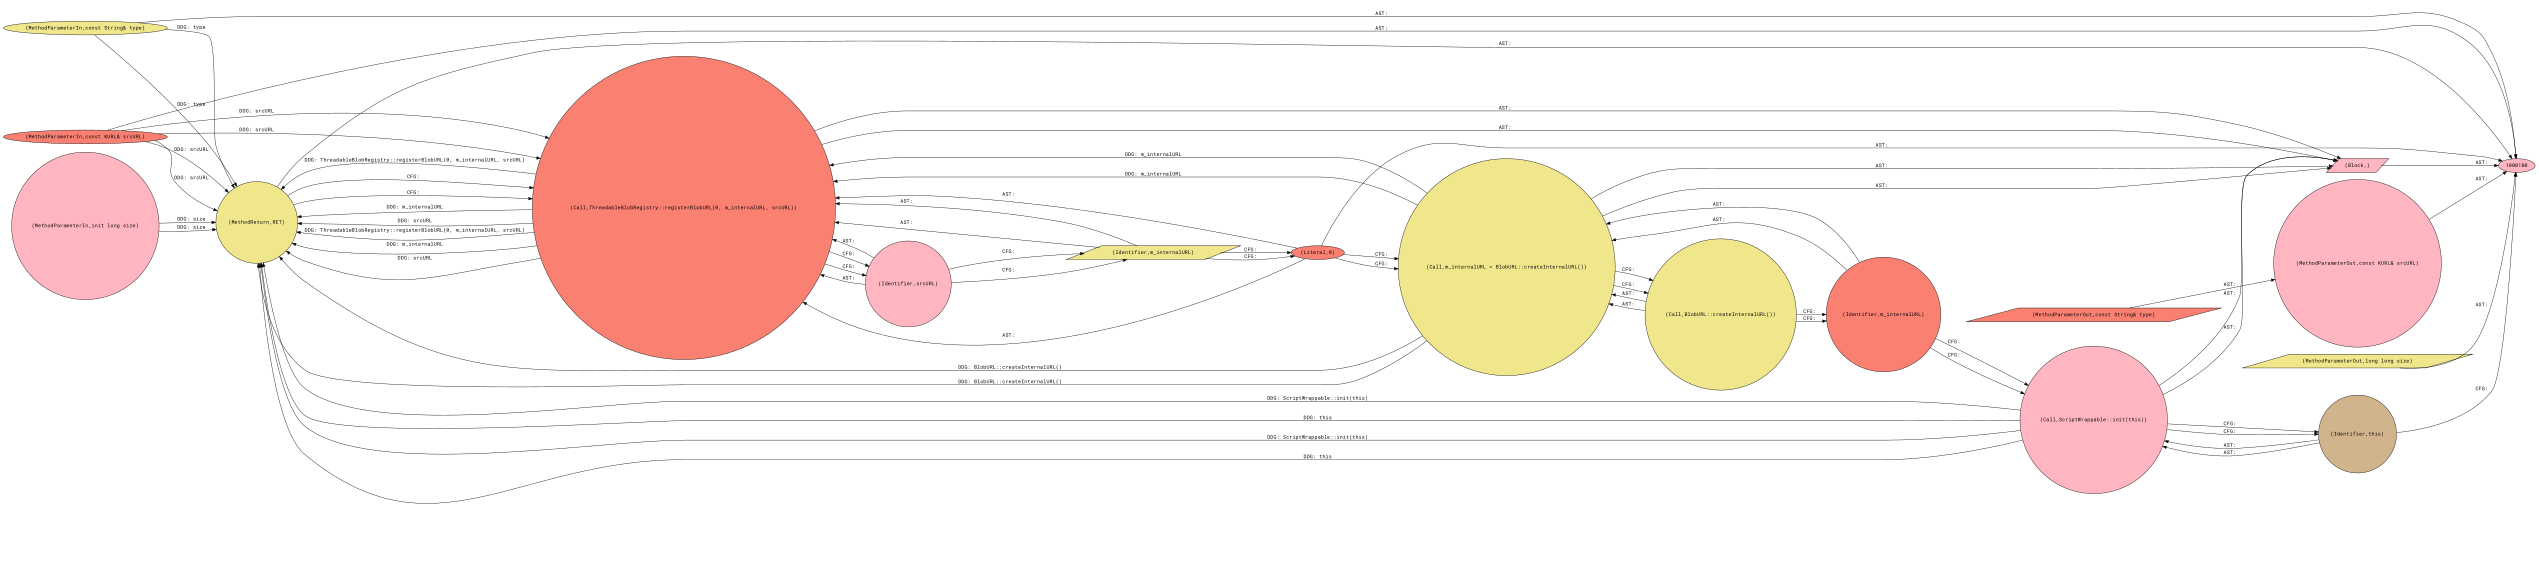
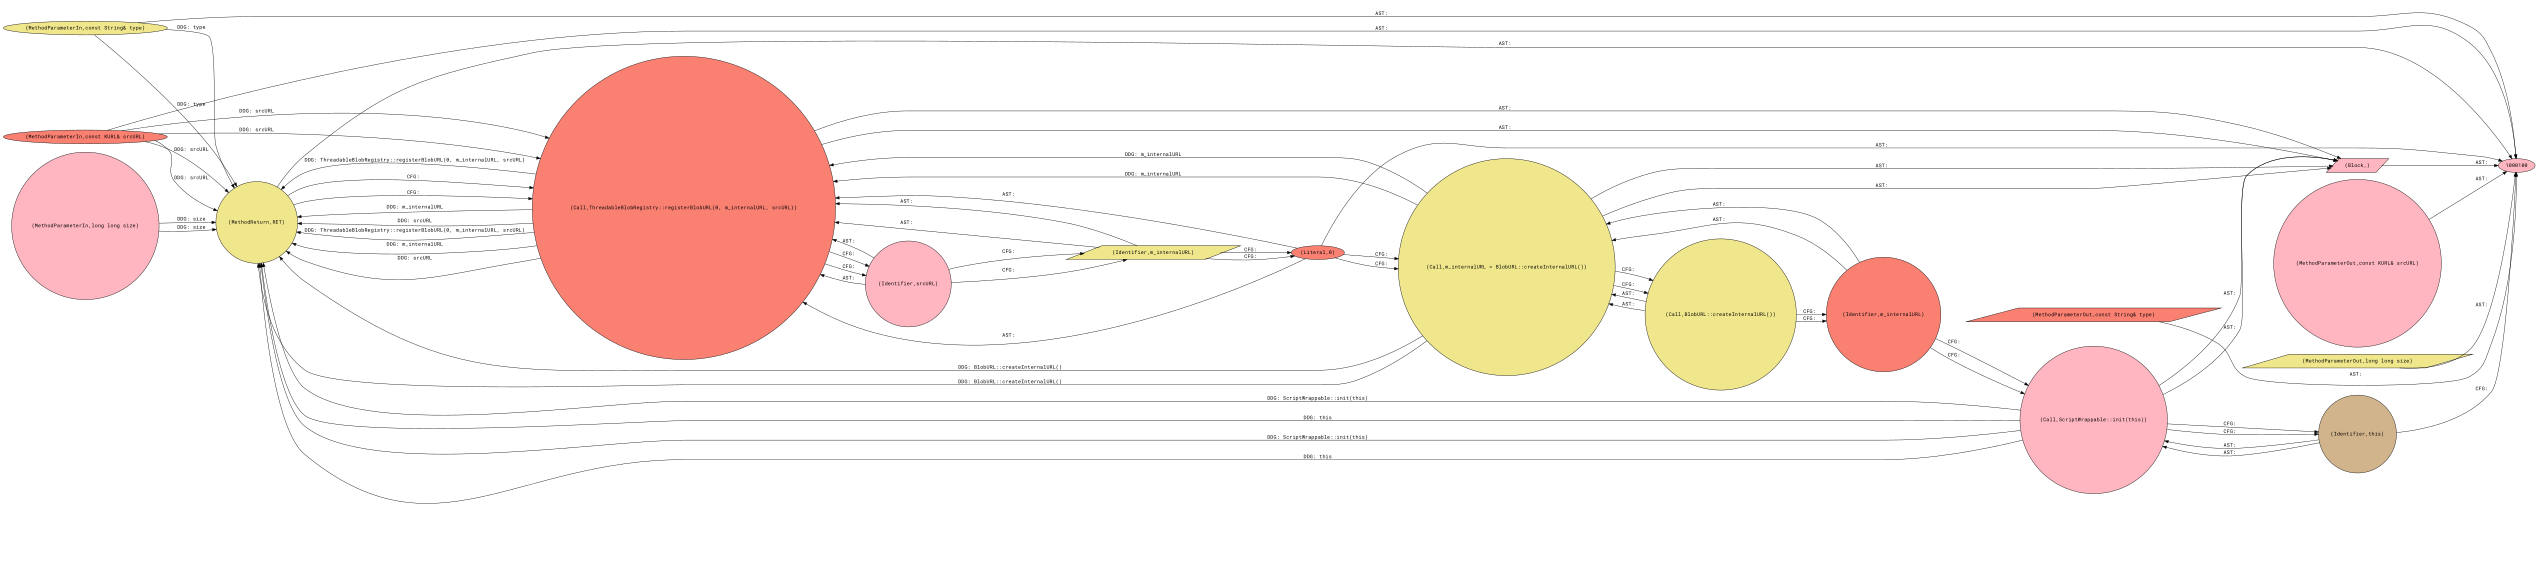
  digraph {
    fontname="Roboto Mono"
    rankdir=LR
    node [fillcolor=khaki fontname="Roboto Mono" shape=circle style=filled]
    edge [fontname="Roboto Mono"]
    n1 [label="(MethodReturn,RET)"]
    n2 [fillcolor=salmon label="(Call,ThreadableBlobRegistry::registerBlobURL(0, m_internalURL, srcURL))"]
    1000100 [fillcolor=lightpink shape=ellipse]
    n4 [fillcolor=lightpink label="(Block,)" shape=parallelogram]
    n5 [fillcolor=lightpink label="(Identifier,srcURL)"]
    n6 [fillcolor=salmon label="(MethodParameterIn,const KURL& srcURL)" shape=ellipse]
    n7 [fillcolor=lightpink label="(MethodParameterOut,const KURL& srcURL)"]
    n8 [label="(MethodParameterIn,const String& type)" shape=ellipse]
    n9 [fillcolor=salmon label="(MethodParameterOut,const String& type)" shape=parallelogram]
-   n10 [fillcolor=lightpink label="(MethodParameterIn,init long size)"]
+   n10 [fillcolor=lightpink label="(MethodParameterIn,long long size)"]
    n11 [label="(MethodParameterOut,long long size)" shape=parallelogram]
    n12 [fillcolor=tan label="(Identifier,this)"]
    n13 [fillcolor=lightpink label="(Call,ScriptWrappable::init(this))"]
    n14 [label="(Call,BlobURL::createInternalURL())"]
    n15 [label="(Call,m_internalURL = BlobURL::createInternalURL())"]
    n16 [fillcolor=salmon label="(Identifier,m_internalURL)"]
    n17 [label="(Identifier,m_internalURL)" shape=parallelogram]
    n18 [fillcolor=salmon label="(Literal,0)" shape=ellipse]
    n1 -> n2 [label="CFG: "]
    n1 -> n2 [label="CFG: "]
    n1 -> 1000100 [label="AST: "]
    n2 -> n1 [label="DDG: m_internalURL"]
    n2 -> n1 [label="DDG: srcURL"]
    n2 -> n1 [label="DDG: ThreadableBlobRegistry::registerBlobURL(0, m_internalURL, srcURL)"]
    n2 -> n1 [label="DDG: m_internalURL"]
    n2 -> n1 [label="DDG: srcURL"]
    n2 -> n1 [label="DDG: ThreadableBlobRegistry::registerBlobURL(0, m_internalURL, srcURL)"]
    n2 -> n4 [label="AST: "]
    n2 -> n4 [label="AST: "]
    n2 -> n5 [label="CFG: "]
    n2 -> n5 [label="CFG: "]
    n4 -> 1000100 [label="AST: "]
    n5 -> n2 [label="AST: "]
    n5 -> n2 [label="AST: "]
    n5 -> n17 [label="CFG: "]
    n5 -> n17 [label="CFG: "]
    n6 -> n1 [label="DDG: srcURL"]
    n6 -> n1 [label="DDG: srcURL"]
    n6 -> n2 [label="DDG: srcURL"]
    n6 -> n2 [label="DDG: srcURL"]
    n6 -> 1000100 [label="AST: "]
    n7 -> 1000100 [label="AST: "]
    n8 -> n1 [label="DDG: type"]
    n8 -> n1 [label="DDG: type"]
    n8 -> 1000100 [label="AST: "]
-   n9 -> n7 [label="AST: "]
+   n9 -> 1000100 [label="AST: "]
    n10 -> n1 [label="DDG: size"]
    n10 -> n1 [label="DDG: size"]
    n11 -> 1000100 [label="AST: "]
    n12 -> 1000100 [label="CFG: "]
    n12 -> n13 [label="AST: "]
    n12 -> n13 [label="AST: "]
    n13 -> n1 [label="DDG: ScriptWrappable::init(this)"]
    n13 -> n1 [label="DDG: this"]
    n13 -> n1 [label="DDG: ScriptWrappable::init(this)"]
    n13 -> n1 [label="DDG: this"]
    n13 -> n4 [label="AST: "]
    n13 -> n4 [label="AST: "]
    n13 -> n12 [label="CFG: "]
    n13 -> n12 [label="CFG: "]
    n14 -> n15 [label="AST: "]
    n14 -> n15 [label="AST: "]
    n14 -> n16 [label="CFG: "]
    n14 -> n16 [label="CFG: "]
    n15 -> n1 [label="DDG: BlobURL::createInternalURL()"]
    n15 -> n1 [label="DDG: BlobURL::createInternalURL()"]
    n15 -> n2 [label="DDG: m_internalURL"]
    n15 -> n2 [label="DDG: m_internalURL"]
    n15 -> n4 [label="AST: "]
    n15 -> n4 [label="AST: "]
    n15 -> n14 [label="CFG: "]
    n15 -> n14 [label="CFG: "]
    n16 -> n13 [label="CFG: "]
    n16 -> n13 [label="CFG: "]
    n16 -> n15 [label="AST: "]
    n16 -> n15 [label="AST: "]
    n17 -> n2 [label="AST: "]
    n17 -> n2 [label="AST: "]
    n17 -> n18 [label="CFG: "]
    n17 -> n18 [label="CFG: "]
    n18 -> n2 [label="AST: "]
    n18 -> n2 [label="AST: "]
    n18 -> 1000100 [label="AST: "]
    n18 -> n15 [label="CFG: "]
    n18 -> n15 [label="CFG: "]
  }
